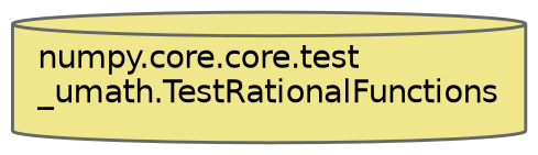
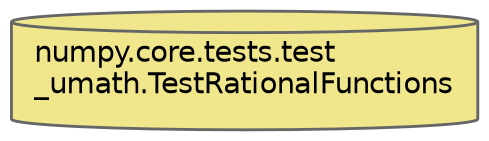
  digraph {
    rankdir=TB
-   n1 [color=grey40 fillcolor=khaki fontname=Helvetica fontsize=10 height=0.2 label="numpy.core.core.test\l_umath.TestRationalFunctions" shape=cylinder style=filled width=0.4]
+   n1 [color=grey40 fillcolor=khaki fontname=Helvetica fontsize=10 height=0.2 label="numpy.core.tests.test\l_umath.TestRationalFunctions" shape=cylinder style=filled width=0.4]
  }
